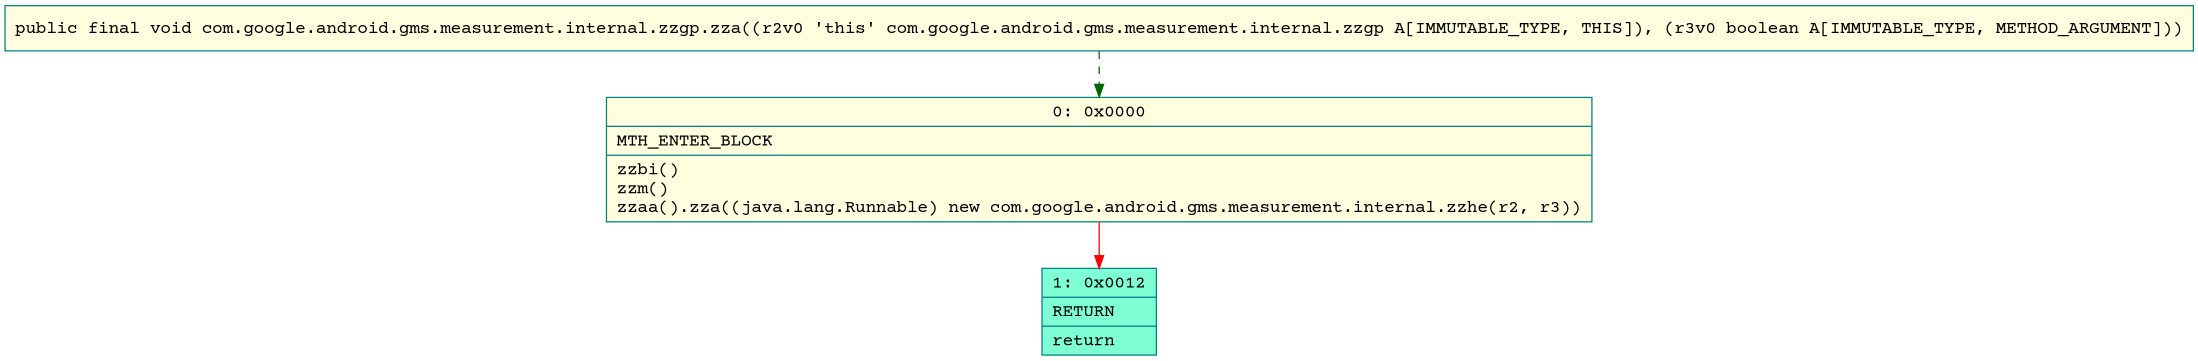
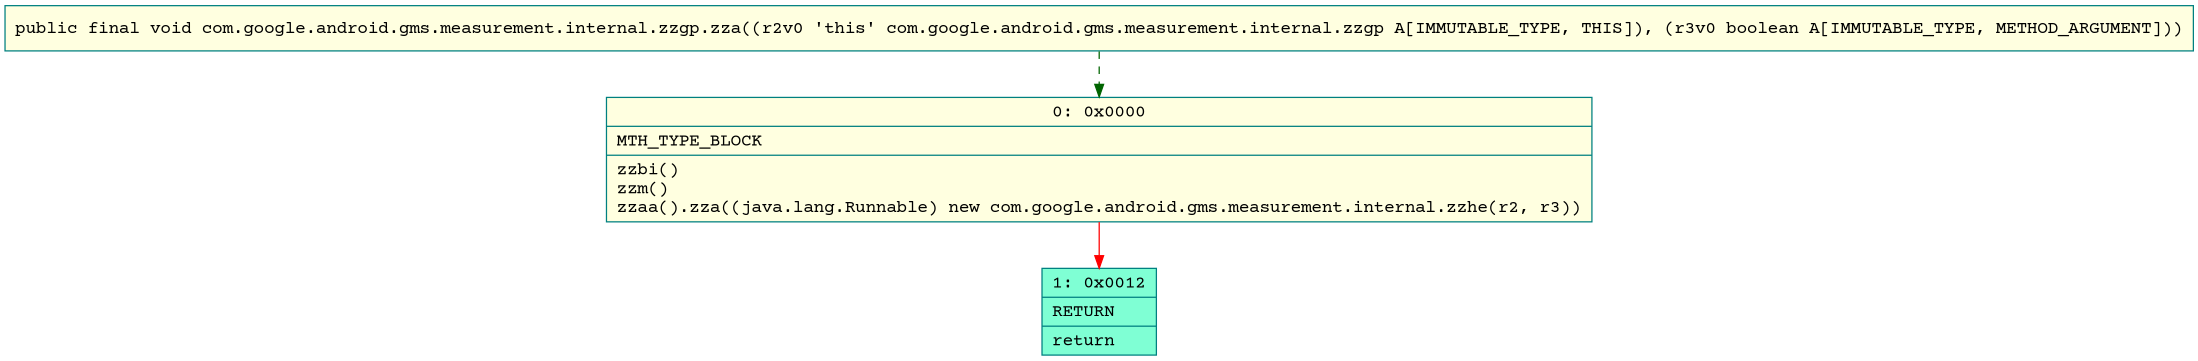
  digraph {
    fontname="Courier Prime"
    node [shape=record style=filled fillcolor=lightyellow color=teal fontname="Courier Prime"]
    edge [fontname="Courier Prime"]
-   n1 [label="{0\:\ 0x0000|MTH_ENTER_BLOCK\l|zzbi()\lzzm()\lzzaa().zza((java.lang.Runnable) new com.google.android.gms.measurement.internal.zzhe(r2, r3))\l}"]
+   n1 [label="{0\:\ 0x0000|MTH_TYPE_BLOCK\l|zzbi()\lzzm()\lzzaa().zza((java.lang.Runnable) new com.google.android.gms.measurement.internal.zzhe(r2, r3))\l}"]
    n2 [label="{1\:\ 0x0012|RETURN\l|return\l}" fillcolor=aquamarine]
    n3 [label="{public final void com.google.android.gms.measurement.internal.zzgp.zza((r2v0 'this' com.google.android.gms.measurement.internal.zzgp A[IMMUTABLE_TYPE, THIS]), (r3v0 boolean A[IMMUTABLE_TYPE, METHOD_ARGUMENT])) }"]
    n1 -> n2 [color=red style=solid]
    n3 -> n1 [color=darkgreen style=dashed]
  }
